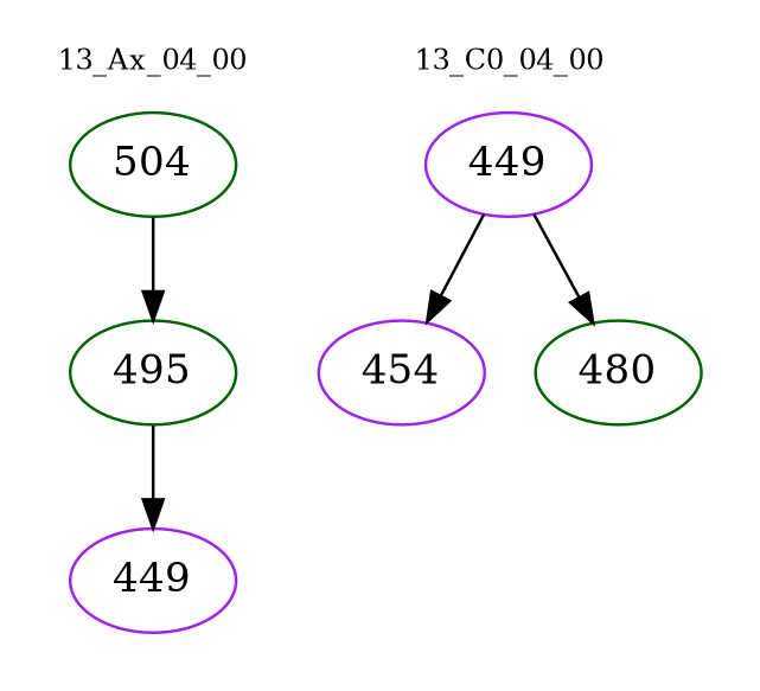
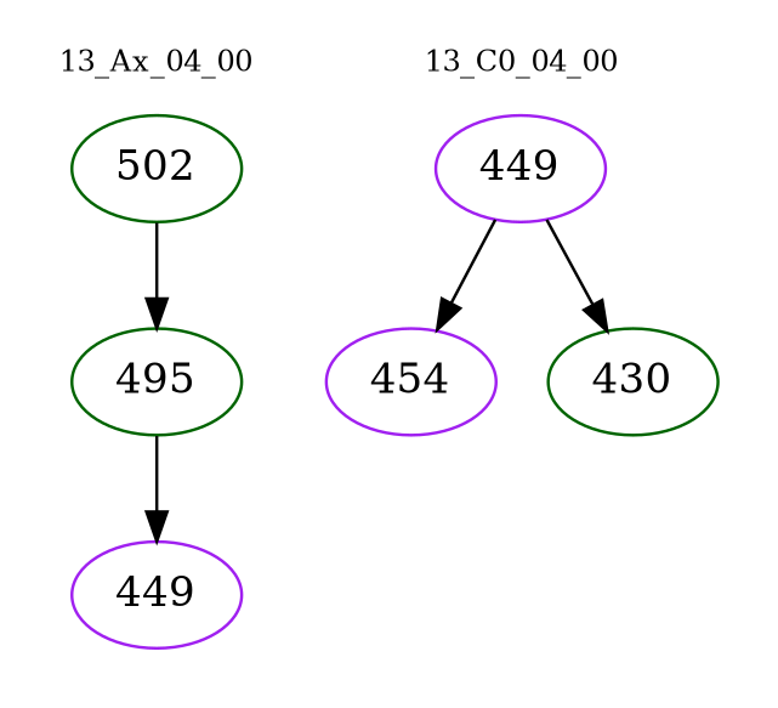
  digraph {
    node [color=darkgreen]
    edge [color=black]
    n1 [label=495]
    n2 [color=purple label=449]
-   n3 [label=504]
+   n3 [label=502]
    n4 [color=purple label=449]
    n5 [color=purple label=454]
-   n6 [label=480]
+   n6 [label=430]
    subgraph cluster_1 {
      color=white
      fontsize=10
      label="13_Ax_04_00"
      n1
      n2
      n3
    }
    subgraph cluster_2 {
      color=white
      fontsize=10
      label="13_C0_04_00"
      n4
      n5
      n6
    }
    n1 -> n2
    n3 -> n1
    n4 -> n5
    n4 -> n6
  }
